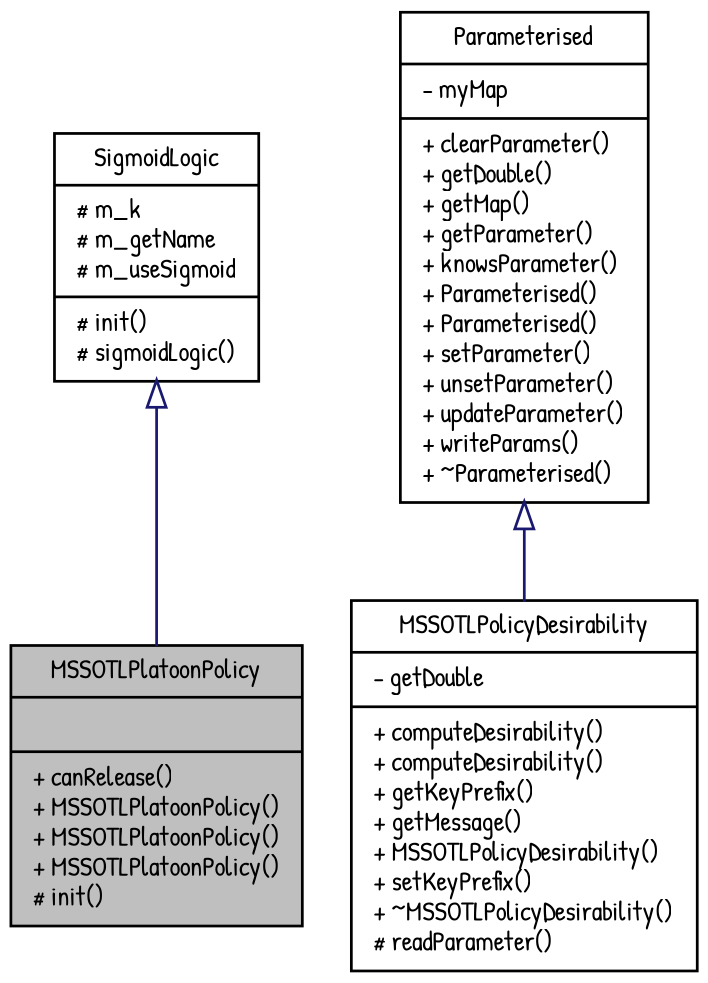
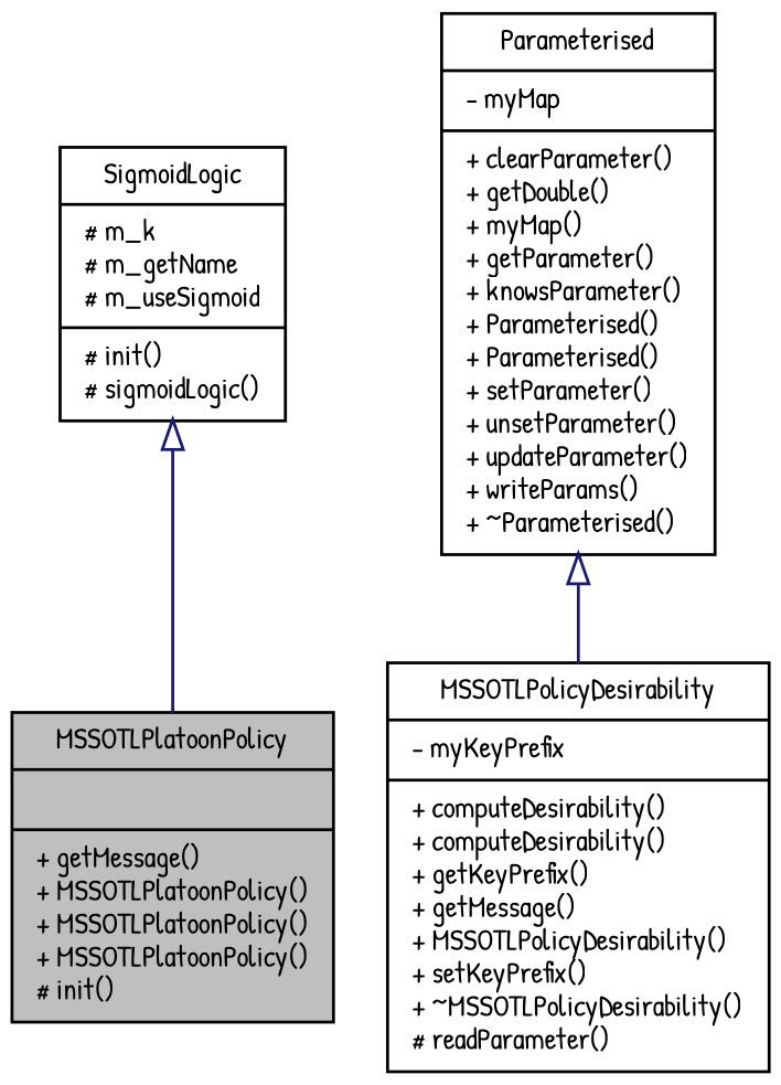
  digraph {
    fontname="Patrick Hand"
    node [color=black fillcolor=white fontname="Patrick Hand" fontsize=10 shape=record style=filled]
    edge [arrowtail=onormal color=midnightblue dir=back fontname="Patrick Hand" fontsize=10 labelfontname=Helvetica labelfontsize=10 style=solid]
-   n1 [fillcolor=grey75 fontcolor=black height=0.2 label="{MSSOTLPlatoonPolicy\n||+ canRelease()\l+ MSSOTLPlatoonPolicy()\l+ MSSOTLPlatoonPolicy()\l+ MSSOTLPlatoonPolicy()\l# init()\l}" width=0.4]
-   n2 [height=0.2 label="{Parameterised\n|- myMap\l|+ clearParameter()\l+ getDouble()\l+ getMap()\l+ getParameter()\l+ knowsParameter()\l+ Parameterised()\l+ Parameterised()\l+ setParameter()\l+ unsetParameter()\l+ updateParameter()\l+ writeParams()\l+ ~Parameterised()\l}" width=0.4]
-   n3 [height=0.2 label="{MSSOTLPolicyDesirability\n|- getDouble\l|+ computeDesirability()\l+ computeDesirability()\l+ getKeyPrefix()\l+ getMessage()\l+ MSSOTLPolicyDesirability()\l+ setKeyPrefix()\l+ ~MSSOTLPolicyDesirability()\l# readParameter()\l}" width=0.4]
+   n1 [fillcolor=grey75 fontcolor=black height=0.2 label="{MSSOTLPlatoonPolicy\n||+ getMessage()\l+ MSSOTLPlatoonPolicy()\l+ MSSOTLPlatoonPolicy()\l+ MSSOTLPlatoonPolicy()\l# init()\l}" width=0.4]
+   n2 [height=0.2 label="{Parameterised\n|- myMap\l|+ clearParameter()\l+ getDouble()\l+ myMap()\l+ getParameter()\l+ knowsParameter()\l+ Parameterised()\l+ Parameterised()\l+ setParameter()\l+ unsetParameter()\l+ updateParameter()\l+ writeParams()\l+ ~Parameterised()\l}" width=0.4]
+   n3 [height=0.2 label="{MSSOTLPolicyDesirability\n|- myKeyPrefix\l|+ computeDesirability()\l+ computeDesirability()\l+ getKeyPrefix()\l+ getMessage()\l+ MSSOTLPolicyDesirability()\l+ setKeyPrefix()\l+ ~MSSOTLPolicyDesirability()\l# readParameter()\l}" width=0.4]
    n4 [height=0.2 label="{SigmoidLogic\n|# m_k\l# m_getName\l# m_useSigmoid\l|# init()\l# sigmoidLogic()\l}" width=0.4]
    n2 -> n3
    n4 -> n1
  }
